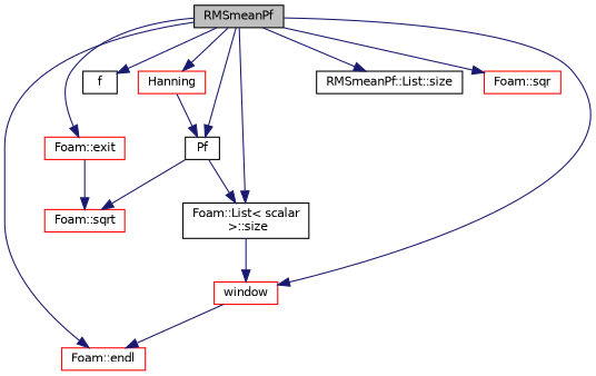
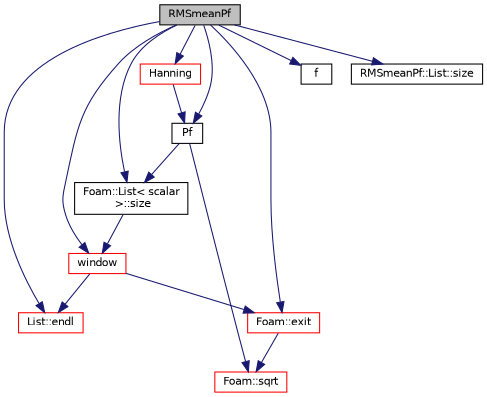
  digraph {
    rankdir=TB
    node [color=red fontname=Helvetica fontsize=10 shape=record]
    edge [color=midnightblue fontname=Helvetica fontsize=10 labelfontname=Helvetica labelfontsize=10 style=solid]
    n1 [color=black fillcolor=grey75 fontcolor=black height=0.2 label=RMSmeanPf style=filled width=0.4]
-   n2 [height=0.2 label="Foam::endl" width=0.4]
+   n2 [height=0.2 label="List::endl" width=0.4]
    n3 [height=0.2 label="Foam::exit" width=0.4]
    n4 [color=black height=0.2 label=f width=0.4]
    n5 [height=0.2 label=Hanning width=0.4]
    n6 [color=black height=0.2 label=Pf width=0.4]
    n7 [color=black height=0.2 label="Foam::List\< scalar\l \>::size" width=0.4]
    n8 [color=black height=0.2 label="RMSmeanPf::List::size" width=0.4]
-   n9 [height=0.2 label="Foam::sqr" width=0.4]
    n10 [height=0.2 label=window width=0.4]
    n11 [height=0.2 label="Foam::sqrt" width=0.4]
    n1 -> n2
    n1 -> n3
    n1 -> n4
    n1 -> n5
    n1 -> n6
    n1 -> n7
    n1 -> n8
-   n1 -> n9
    n1 -> n10
    n3 -> n11
    n5 -> n6
    n6 -> n7
    n6 -> n11
    n7 -> n10
    n10 -> n2
+   n10 -> n3
  }
